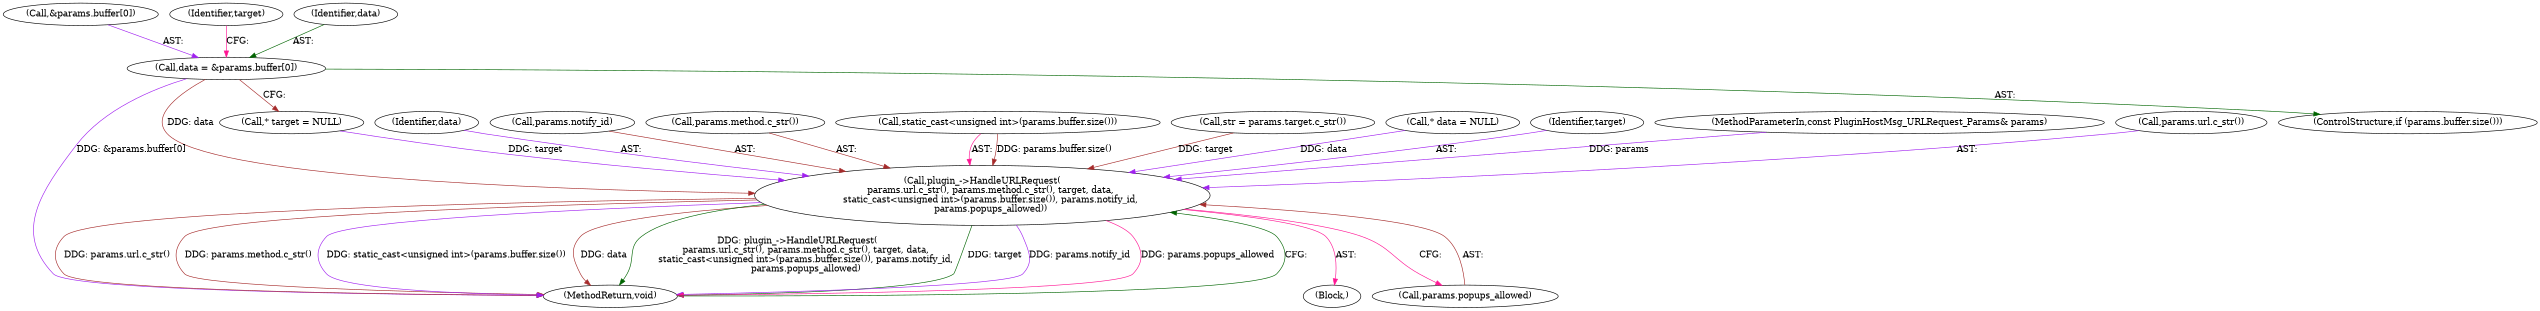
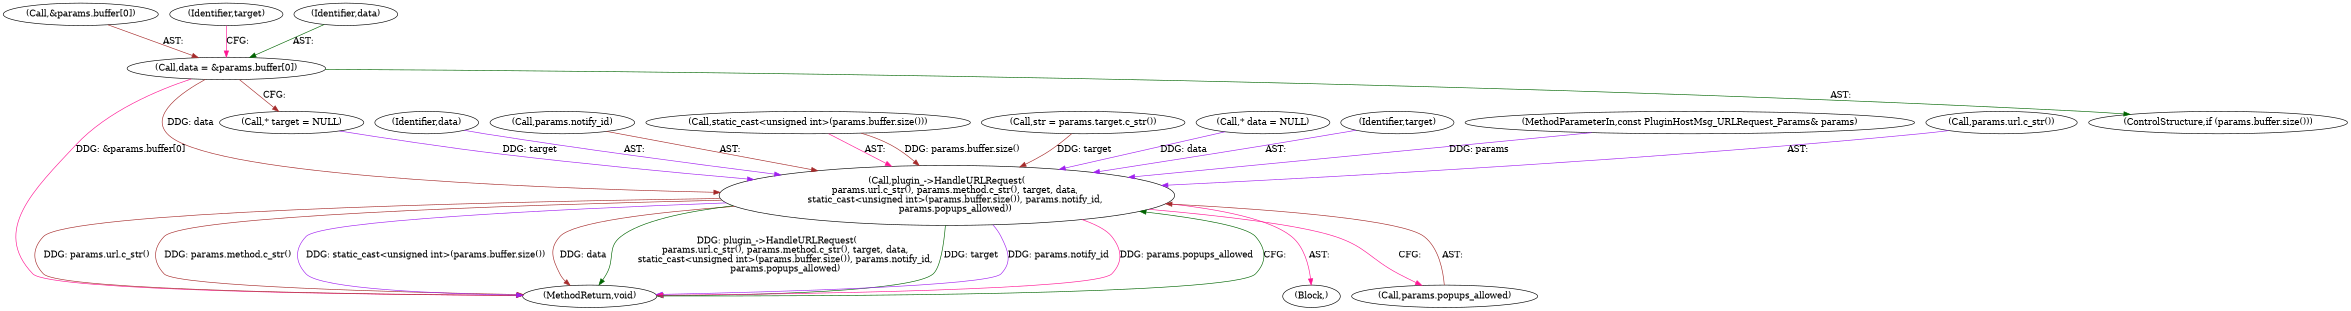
  digraph {
    edge [color=brown]
    n1 [label="(Call,data = &params.buffer[0])"]
    n2 [label="(Call,plugin_->HandleURLRequest(\n      params.url.c_str(), params.method.c_str(), target, data,\n      static_cast<unsigned int>(params.buffer.size()), params.notify_id,\n      params.popups_allowed))"]
    n3 [label="(ControlStructure,if (params.buffer.size()))"]
    n4 [label="(MethodReturn,void)"]
    n5 [label="(Call,* target = NULL)"]
    n6 [label="(Block,)"]
    n7 [label="(Call,params.popups_allowed)"]
    n8 [label="(Call,&params.buffer[0])"]
    n9 [label="(Identifier,data)"]
    n10 [label="(Call,params.notify_id)"]
    n11 [label="(Identifier,target)"]
-   n12 [label="(Call,params.method.c_str())"]
    n13 [label="(Identifier,data)"]
    n14 [label="(Call,static_cast<unsigned int>(params.buffer.size()))"]
    n15 [label="(Call,str = params.target.c_str())"]
    n16 [label="(Call,* data = NULL)"]
    n17 [label="(Identifier,target)"]
    n18 [label="(MethodParameterIn,const PluginHostMsg_URLRequest_Params& params)"]
    n19 [label="(Call,params.url.c_str())"]
    n1 -> n2 [label="DDG: data"]
    n1 -> n3 [color=darkgreen label="AST: "]
-   n1 -> n4 [color=purple label="DDG: &params.buffer[0]"]
+   n1 -> n4 [color=deeppink label="DDG: &params.buffer[0]"]
    n1 -> n5 [label="CFG: "]
    n2 -> n4 [label="DDG: params.url.c_str()"]
    n2 -> n4 [label="DDG: params.method.c_str()"]
    n2 -> n4 [color=purple label="DDG: static_cast<unsigned int>(params.buffer.size())"]
    n2 -> n4 [label="DDG: data"]
    n2 -> n4 [color=darkgreen label="DDG: plugin_->HandleURLRequest(\n      params.url.c_str(), params.method.c_str(), target, data,\n      static_cast<unsigned int>(params.buffer.size()), params.notify_id,\n      params.popups_allowed)"]
    n2 -> n4 [color=darkgreen label="DDG: target"]
    n2 -> n4 [color=purple label="DDG: params.notify_id"]
    n2 -> n4 [color=deeppink label="DDG: params.popups_allowed"]
    n2 -> n6 [color=deeppink label="AST: "]
    n2 -> n7 [color=deeppink label="CFG: "]
    n4 -> n2 [color=darkgreen label="CFG: "]
    n5 -> n2 [color=purple label="DDG: target"]
    n7 -> n2 [label="AST: "]
-   n8 -> n1 [color=purple label="AST: "]
+   n8 -> n1 [label="AST: "]
    n9 -> n2 [color=purple label="AST: "]
    n10 -> n2 [label="AST: "]
    n11 -> n1 [color=deeppink label="CFG: "]
-   n12 -> n2 [label="AST: "]
    n13 -> n1 [color=darkgreen label="AST: "]
    n14 -> n2 [color=deeppink label="AST: "]
    n14 -> n2 [label="DDG: params.buffer.size()"]
    n15 -> n2 [label="DDG: target"]
    n16 -> n2 [color=purple label="DDG: data"]
    n17 -> n2 [color=purple label="AST: "]
    n18 -> n2 [color=purple label="DDG: params"]
    n19 -> n2 [color=purple label="AST: "]
  }
